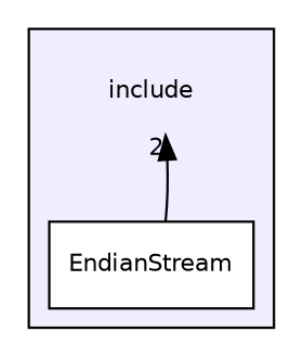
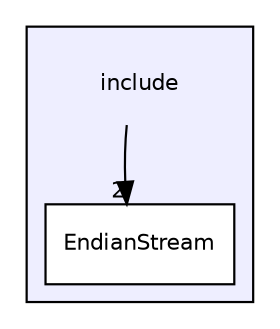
  digraph {
    compound=true
    node [fontname=Helvetica fontsize=10]
    n1 [label=include shape=plaintext]
    n2 [fillcolor=white label=EndianStream shape=box style=filled]
    subgraph cluster_1 {
      bgcolor="#eeeeff"
      pencolor=black
      n1
      n2
    }
-   n2 -> n1 [headlabel=2 labeldistance=1.5 labelfontname=Helvetica labelfontsize=10]
+   n1 -> n2 [headlabel=2 labeldistance=1.5 labelfontname=Helvetica labelfontsize=10]
  }
